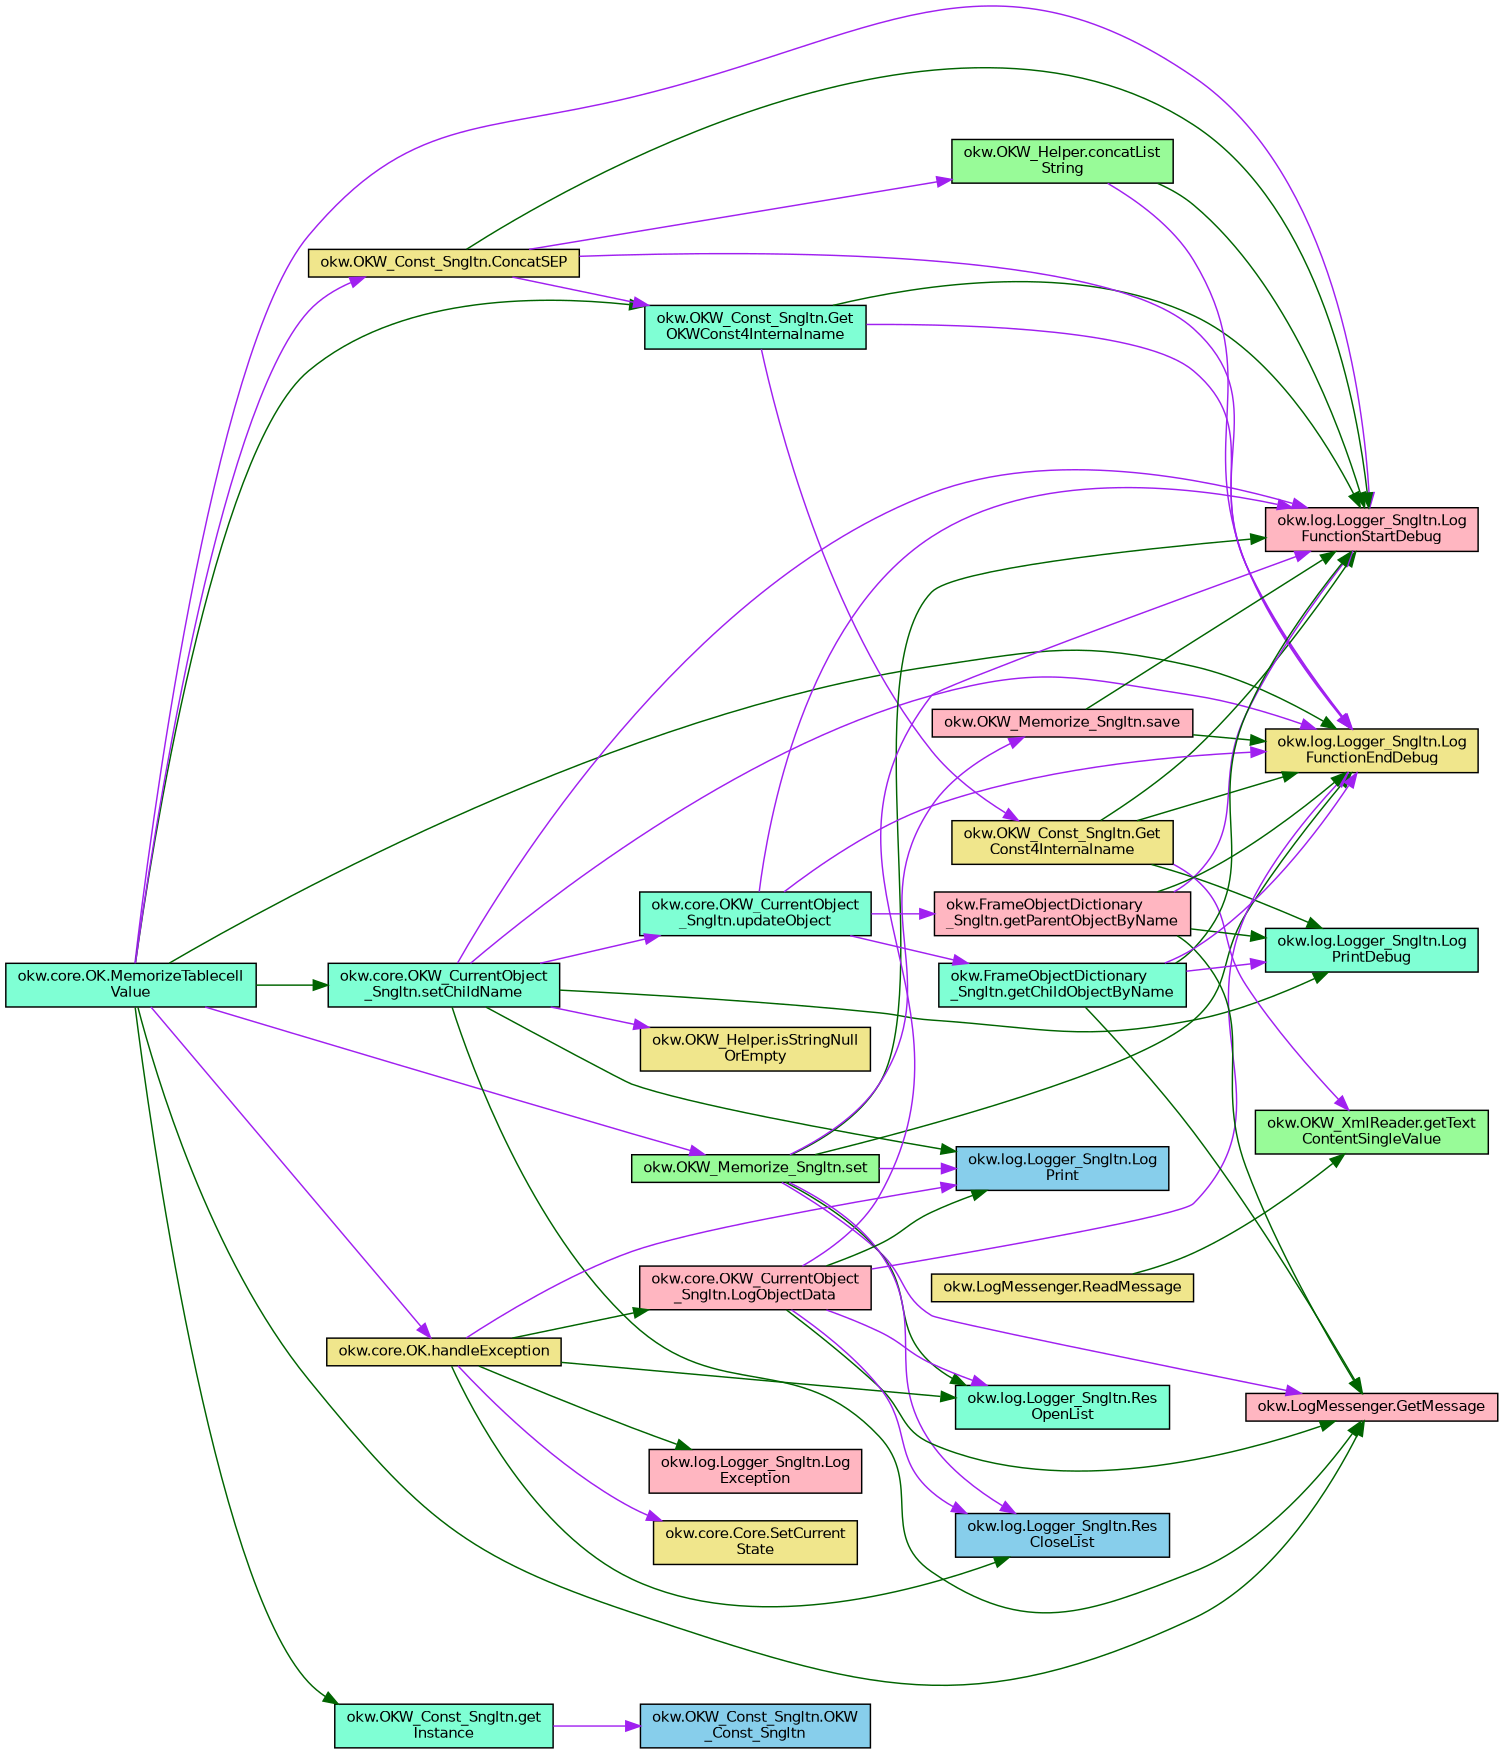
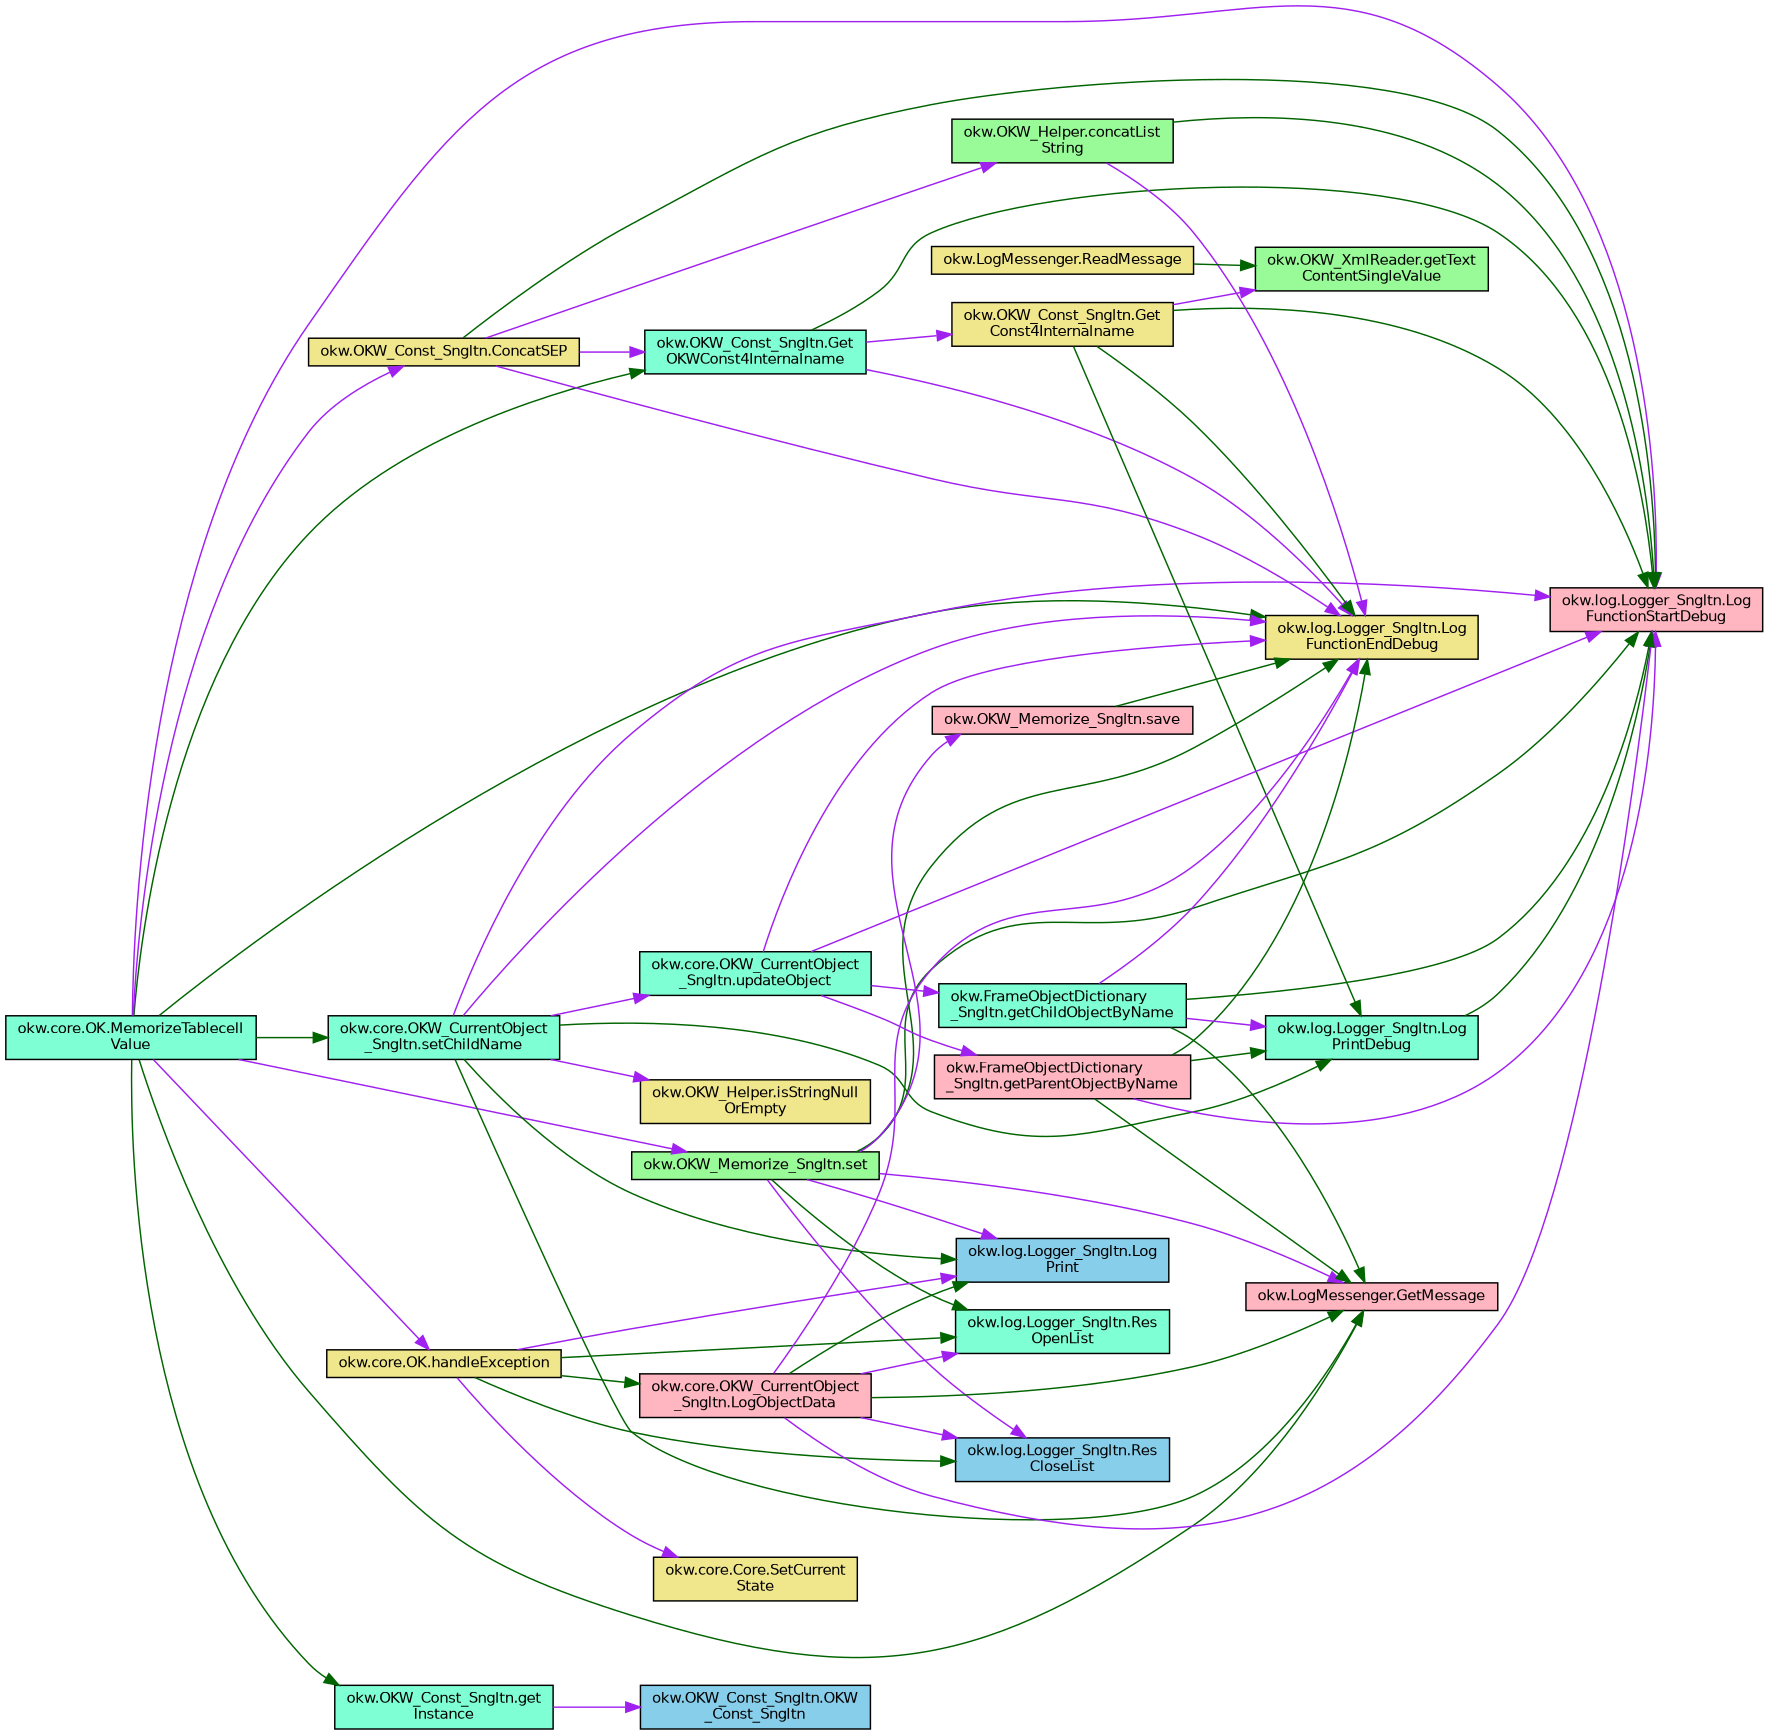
  digraph {
    rankdir=LR
    node [color=black fillcolor=aquamarine fontname=Helvetica fontsize=10 shape=record style=filled]
    edge [color=purple fontname=Helvetica fontsize=10 labelfontname=Helvetica labelfontsize=10 style=solid]
    n1 [fontcolor=black height=0.2 label="okw.core.OK.MemorizeTablecell\lValue" width=0.4]
    n2 [fillcolor=lightpink height=0.2 label="okw.log.Logger_Sngltn.Log\lFunctionStartDebug" width=0.4]
    n3 [height=0.2 label="okw.OKW_Const_Sngltn.get\lInstance" width=0.4]
    n4 [height=0.2 label="okw.OKW_Const_Sngltn.Get\lOKWConst4Internalname" width=0.4]
    n5 [fillcolor=khaki height=0.2 label="okw.log.Logger_Sngltn.Log\lFunctionEndDebug" width=0.4]
    n6 [fillcolor=lightpink height=0.2 label="okw.LogMessenger.GetMessage" width=0.4]
    n7 [height=0.2 label="okw.core.OKW_CurrentObject\l_Sngltn.setChildName" width=0.4]
    n8 [fillcolor=khaki height=0.2 label="okw.OKW_Const_Sngltn.ConcatSEP" width=0.4]
    n9 [fillcolor=palegreen height=0.2 label="okw.OKW_Memorize_Sngltn.set" width=0.4]
    n10 [fillcolor=khaki height=0.2 label="okw.core.OK.handleException" width=0.4]
    n11 [fillcolor=skyblue height=0.2 label="okw.OKW_Const_Sngltn.OKW\l_Const_Sngltn" width=0.4]
    n12 [fillcolor=khaki height=0.2 label="okw.OKW_Const_Sngltn.Get\lConst4Internalname" width=0.4]
    n13 [height=0.2 label="okw.log.Logger_Sngltn.Log\lPrintDebug" width=0.4]
    n14 [fillcolor=khaki height=0.2 label="okw.OKW_Helper.isStringNull\lOrEmpty" width=0.4]
    n15 [fillcolor=skyblue height=0.2 label="okw.log.Logger_Sngltn.Log\lPrint" width=0.4]
    n16 [height=0.2 label="okw.core.OKW_CurrentObject\l_Sngltn.updateObject" width=0.4]
    n17 [fillcolor=palegreen height=0.2 label="okw.OKW_Helper.concatList\lString" width=0.4]
    n18 [height=0.2 label="okw.log.Logger_Sngltn.Res\lOpenList" width=0.4]
    n19 [fillcolor=skyblue height=0.2 label="okw.log.Logger_Sngltn.Res\lCloseList" width=0.4]
    n20 [fillcolor=lightpink height=0.2 label="okw.OKW_Memorize_Sngltn.save" width=0.4]
-   n21 [fillcolor=lightpink height=0.2 label="okw.log.Logger_Sngltn.Log\lException" width=0.4]
    n22 [fillcolor=lightpink height=0.2 label="okw.core.OKW_CurrentObject\l_Sngltn.LogObjectData" width=0.4]
    n23 [fillcolor=khaki height=0.2 label="okw.core.Core.SetCurrent\lState" width=0.4]
    n24 [fillcolor=palegreen height=0.2 label="okw.OKW_XmlReader.getText\lContentSingleValue" width=0.4]
    n25 [fillcolor=khaki height=0.2 label="okw.LogMessenger.ReadMessage" width=0.4]
    n26 [fillcolor=lightpink height=0.2 label="okw.FrameObjectDictionary\l_Sngltn.getParentObjectByName" width=0.4]
    n27 [height=0.2 label="okw.FrameObjectDictionary\l_Sngltn.getChildObjectByName" width=0.4]
    n1 -> n2
    n1 -> n3 [color=darkgreen]
    n1 -> n4 [color=darkgreen]
    n1 -> n5 [color=darkgreen]
    n1 -> n6 [color=darkgreen]
    n1 -> n7 [color=darkgreen]
    n1 -> n8
    n1 -> n9
    n1 -> n10
    n3 -> n11
    n4 -> n2 [color=darkgreen]
    n4 -> n5
    n4 -> n12
    n7 -> n2
    n7 -> n5
    n7 -> n6 [color=darkgreen]
    n7 -> n13 [color=darkgreen]
    n7 -> n14
    n7 -> n15 [color=darkgreen]
    n7 -> n16
    n8 -> n2 [color=darkgreen]
    n8 -> n4
    n8 -> n5
    n8 -> n17
    n9 -> n2 [color=darkgreen]
    n9 -> n5 [color=darkgreen]
    n9 -> n6
    n9 -> n15
    n9 -> n18 [color=darkgreen]
    n9 -> n19
    n9 -> n20
    n10 -> n15
    n10 -> n18 [color=darkgreen]
    n10 -> n19 [color=darkgreen]
-   n10 -> n21 [color=darkgreen]
    n10 -> n22 [color=darkgreen]
    n10 -> n23
    n12 -> n2 [color=darkgreen]
    n12 -> n5 [color=darkgreen]
    n12 -> n13 [color=darkgreen]
    n12 -> n24
    n16 -> n2
    n16 -> n5
    n16 -> n26
    n16 -> n27
    n17 -> n2 [color=darkgreen]
    n17 -> n5
-   n20 -> n2 [color=darkgreen]
+   n13 -> n2 [color=darkgreen]
    n20 -> n5 [color=darkgreen]
    n22 -> n2
    n22 -> n5
    n22 -> n6 [color=darkgreen]
    n22 -> n15 [color=darkgreen]
    n22 -> n18
    n22 -> n19
    n25 -> n24 [color=darkgreen]
    n26 -> n2
    n26 -> n5 [color=darkgreen]
    n26 -> n6 [color=darkgreen]
    n26 -> n13 [color=darkgreen]
    n27 -> n2 [color=darkgreen]
    n27 -> n5
    n27 -> n6 [color=darkgreen]
    n27 -> n13
  }
